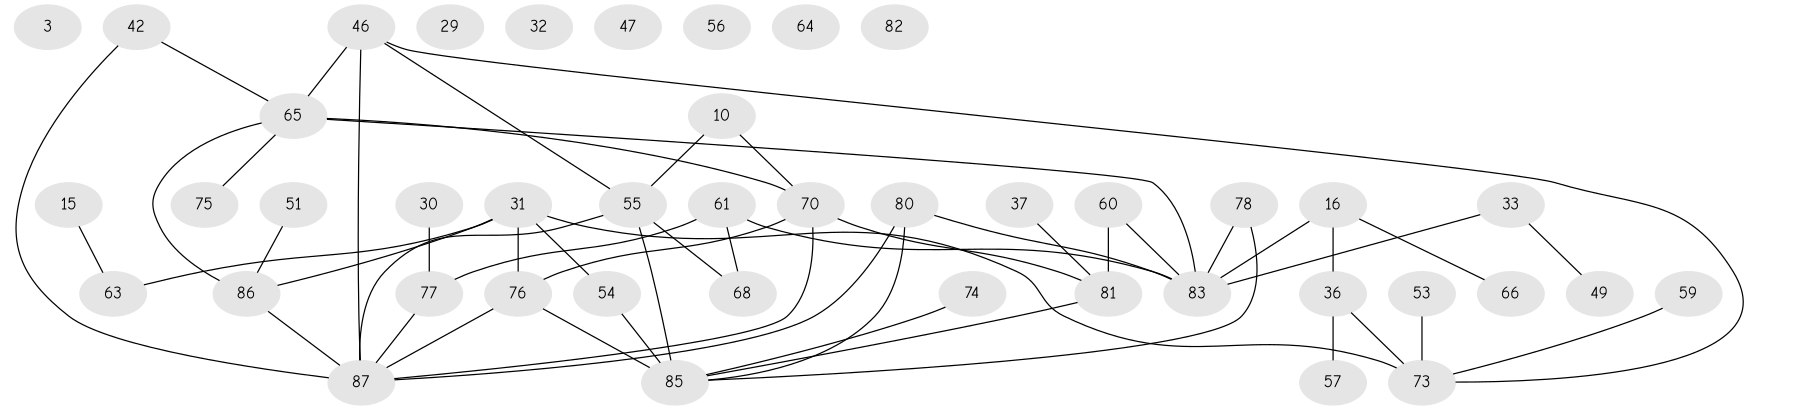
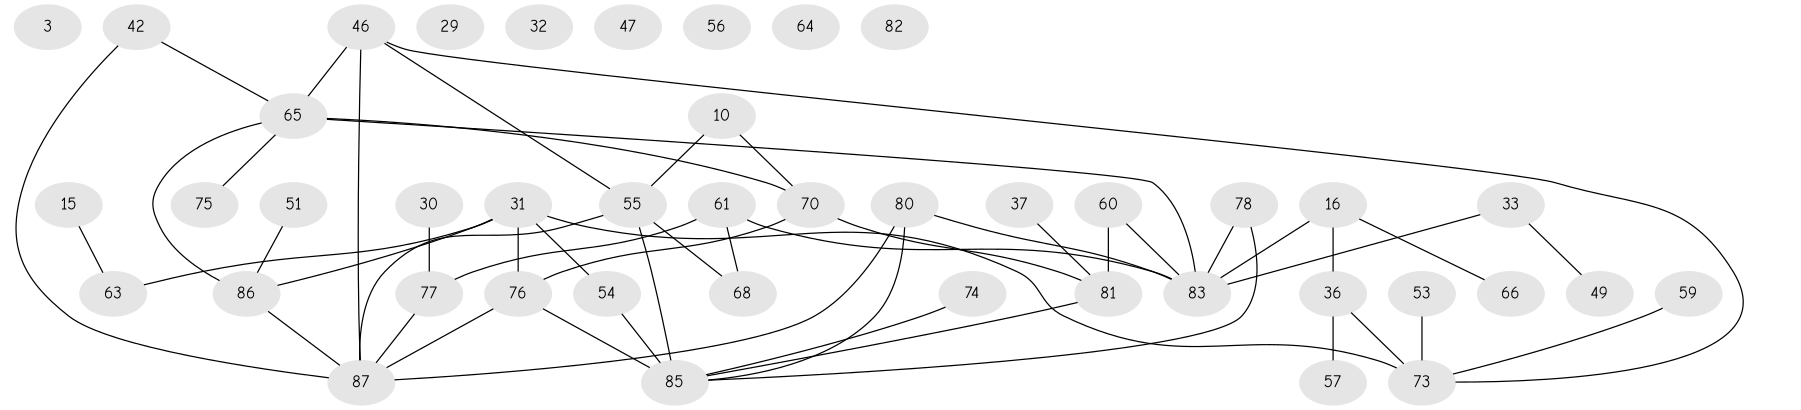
  graph {
    fontname="Comic Neue"
    node [color=gray90 fontname="Comic Neue" style=filled]
    edge [fontname="Comic Neue"]
    3
    55 [super="+39+48"]
    87 [super="+35+84+52"]
    85 [super="+25+26+58"]
    68
    10
    70 [super="+45+41"]
    76 [super="+69+71+67"]
    81 [super="+79"]
    16 [super="+5"]
    36
    66
    83 [super="+18+50"]
    73 [super="+23+27"]
    57
    63 [super="+2"]
    n17 [label=15]
    29
    30
    77
    31
    54
    86 [super="+11"]
    32
    33
    49
    37
    42 [super="+12"]
    65 [super="+15+43"]
    75 [super="+7"]
    46
    47
    51
    53
    56
    59
    60 [super="+9"]
    61 [super="+17"]
    64
    74
    78
    80 [super="+13+62"]
    82
    55 -- 87
    55 -- 85 [weight=2]
    55 -- 68
    10 -- 55 [weight=2]
    10 -- 70 [weight=2]
-   70 -- 87
    70 -- 76 [weight=2]
    70 -- 81 [weight=2]
    76 -- 87 [weight=2]
    76 -- 85 [weight=2]
    81 -- 85
    16 -- 36 [weight=2]
    16 -- 66
    16 -- 83 [weight=2]
    36 -- 73
    36 -- 57
    n17 -- 63
    30 -- 77
    77 -- 87
    31 -- 76
    31 -- 73
    31 -- 63
    31 -- 54
    31 -- 86 [weight=2]
    54 -- 85
    86 -- 87 [weight=3]
    33 -- 83
    33 -- 49
    37 -- 81
    42 -- 87
    42 -- 65
    65 -- 70
    65 -- 83
    65 -- 86
    65 -- 75
    46 -- 55
    46 -- 87
    46 -- 73
    46 -- 65 [weight=2]
    51 -- 86
    53 -- 73
    59 -- 73
    60 -- 81
    60 -- 83
    61 -- 68
    61 -- 83
    61 -- 77 [weight=2]
    74 -- 85
    78 -- 85
    78 -- 83
    80 -- 87
    80 -- 85
    80 -- 83
  }
